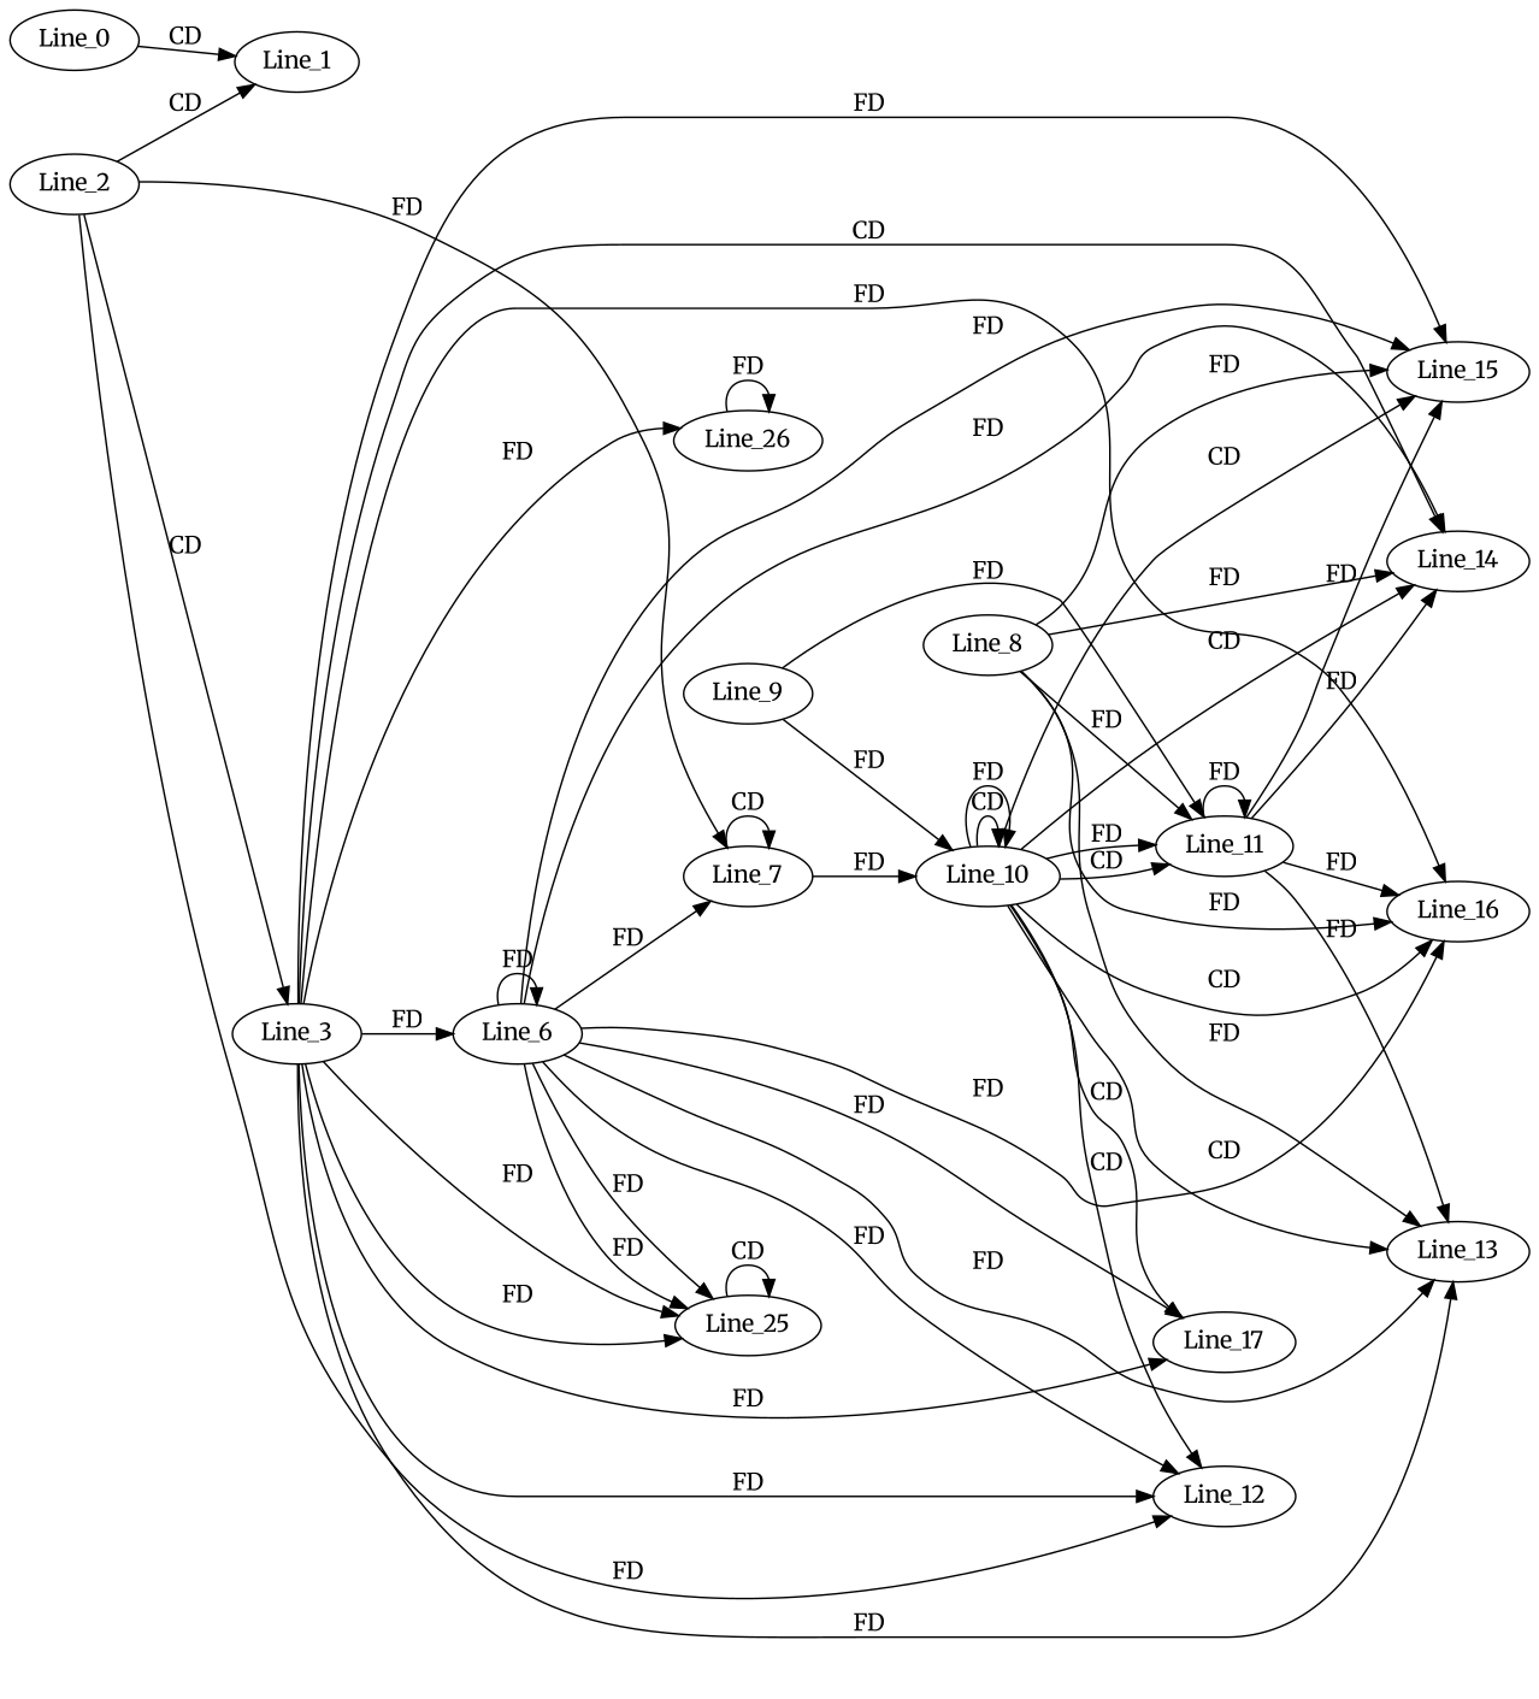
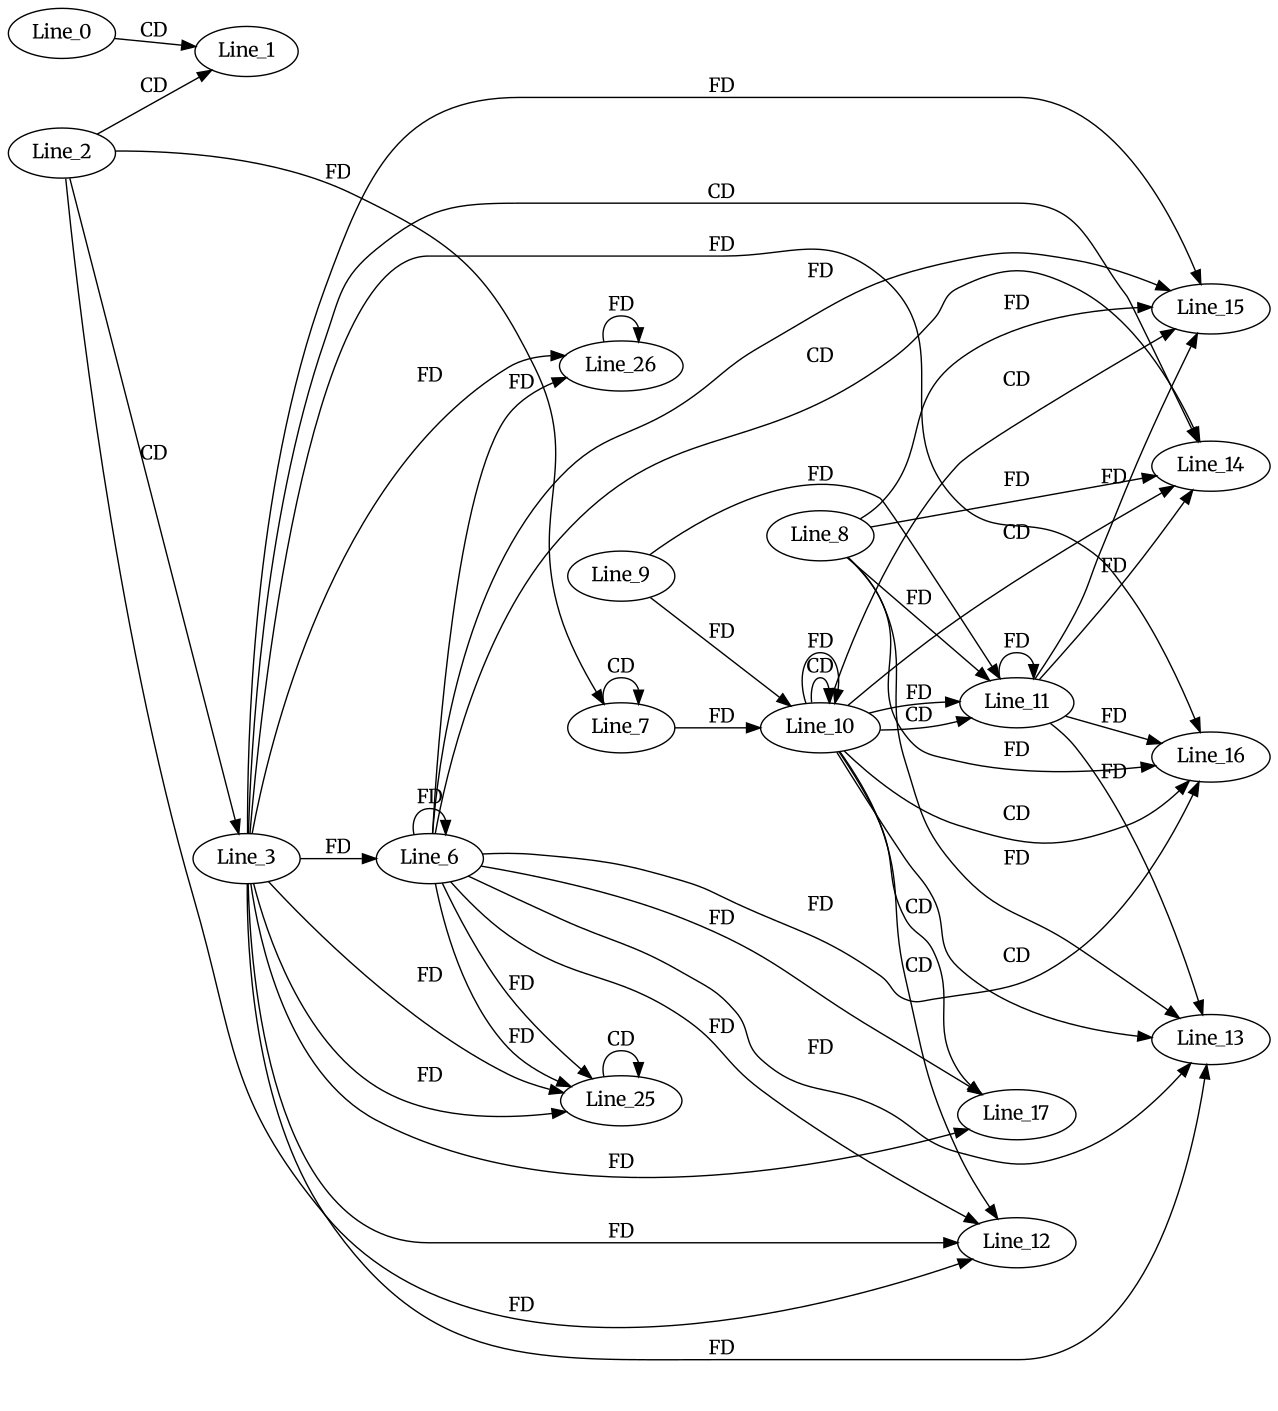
  digraph {
    fontname=Merriweather
    rankdir=LR
    node [fontname=Merriweather]
    edge [fontname=Merriweather]
    Line_0
    Line_1
    Line_2
    Line_3
    Line_7
    Line_12
    Line_6
    Line_13
    Line_14
    Line_15
    Line_16
    Line_17
    Line_25
    Line_26
    Line_10
    Line_11
    Line_9
    Line_8
    Line_0 -> Line_1 [label=CD]
    Line_2 -> Line_1 [label=CD]
    Line_2 -> Line_3 [label=CD]
    Line_2 -> Line_7 [label=FD]
    Line_2 -> Line_12 [label=FD]
    Line_3 -> Line_12 [label=FD]
    Line_3 -> Line_6 [label=FD]
    Line_3 -> Line_13 [label=FD]
    Line_3 -> Line_14 [label=CD]
    Line_3 -> Line_15 [label=FD]
    Line_3 -> Line_16 [label=FD]
    Line_3 -> Line_17 [label=FD]
    Line_3 -> Line_25 [label=FD]
    Line_3 -> Line_25 [label=FD]
    Line_3 -> Line_26 [label=FD]
    Line_7 -> Line_7 [label=CD]
    Line_7 -> Line_10 [label=FD]
    Line_6 -> Line_12 [label=FD]
    Line_6 -> Line_6 [label=FD]
    Line_6 -> Line_13 [label=FD]
-   Line_6 -> Line_14 [label=FD]
+   Line_6 -> Line_14 [label=CD]
    Line_6 -> Line_15 [label=FD]
    Line_6 -> Line_16 [label=FD]
    Line_6 -> Line_17 [label=FD]
    Line_6 -> Line_25 [label=FD]
    Line_6 -> Line_25 [label=FD]
-   Line_6 -> Line_7 [label=FD]
+   Line_6 -> Line_26 [label=FD]
    Line_25 -> Line_25 [label=CD]
    Line_26 -> Line_26 [label=FD]
    Line_10 -> Line_12 [label=CD]
    Line_10 -> Line_13 [label=CD]
    Line_10 -> Line_14 [label=CD]
    Line_10 -> Line_15 [label=CD]
    Line_10 -> Line_16 [label=CD]
    Line_10 -> Line_17 [label=CD]
    Line_10 -> Line_10 [label=CD]
    Line_10 -> Line_10 [label=FD]
    Line_10 -> Line_11 [label=CD]
    Line_10 -> Line_11 [label=FD]
    Line_11 -> Line_13 [label=FD]
    Line_11 -> Line_14 [label=FD]
    Line_11 -> Line_15 [label=FD]
    Line_11 -> Line_16 [label=FD]
    Line_11 -> Line_11 [label=FD]
    Line_9 -> Line_10 [label=FD]
    Line_9 -> Line_11 [label=FD]
    Line_8 -> Line_13 [label=FD]
    Line_8 -> Line_14 [label=FD]
    Line_8 -> Line_15 [label=FD]
    Line_8 -> Line_16 [label=FD]
    Line_8 -> Line_11 [label=FD]
  }
